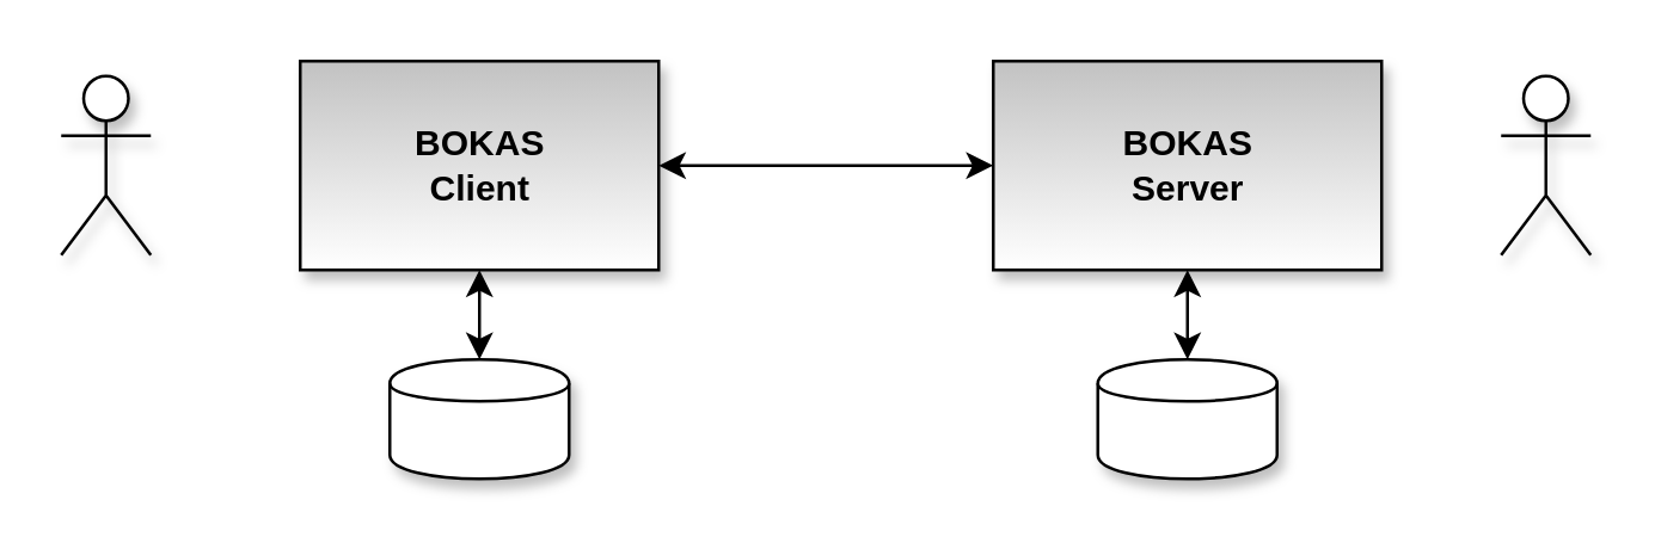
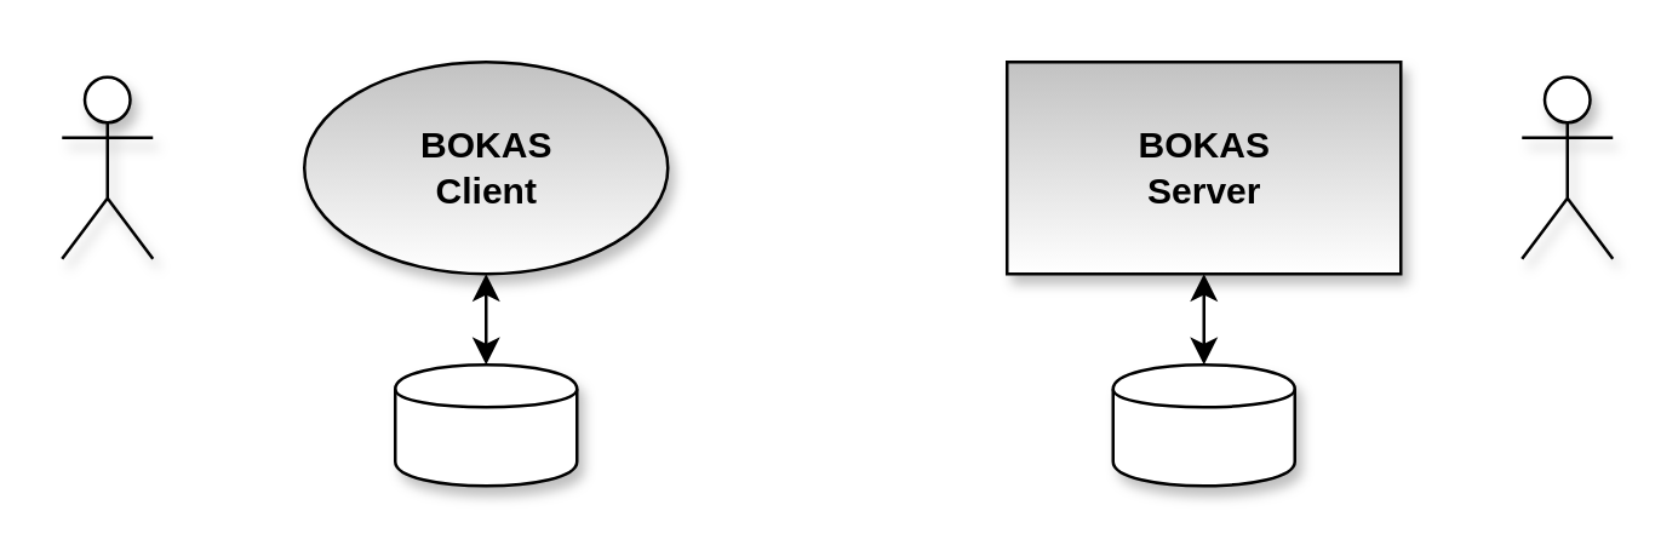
  <mxCell id="0" />
  <mxCell id="1" parent="0" />
- <mxCell id="2" value="BOKAS&lt;br&gt;Client" style="html=1;shadow=1;gradientColor=#C2C2C2;gradientDirection=north;fontStyle=1" parent="1" vertex="1"><mxGeometry x="100" y="20" width="120" height="70" as="geometry" /></mxCell>
+ <mxCell id="2" value="BOKAS&lt;br&gt;Client" style="ellipse;html=1;shadow=1;gradientColor=#C2C2C2;gradientDirection=north;fontStyle=1;" parent="1" vertex="1"><mxGeometry x="100" y="20" width="120" height="70" as="geometry" /></mxCell>
  <mxCell id="3" value="BOKAS&lt;br&gt;Server" style="html=1;shadow=1;gradientColor=#C2C2C2;gradientDirection=north;fontStyle=1" parent="1" vertex="1"><mxGeometry x="332" y="20" width="130" height="70" as="geometry" /></mxCell>
  <mxCell id="4" value="" style="shape=umlActor;verticalLabelPosition=bottom;labelBackgroundColor=#ffffff;verticalAlign=top;html=1;shadow=1;gradientColor=none;" parent="1" vertex="1"><mxGeometry x="20" y="25" width="30" height="60" as="geometry" /></mxCell>
  <mxCell id="5" value="" style="shape=umlActor;verticalLabelPosition=bottom;labelBackgroundColor=#ffffff;verticalAlign=top;html=1;shadow=1;gradientColor=none;" parent="1" vertex="1"><mxGeometry x="502" y="25" width="30" height="60" as="geometry" /></mxCell>
- <mxCell id="6" value="" style="endArrow=classic;startArrow=classic;html=1;entryX=0;entryY=0.5;entryDx=0;entryDy=0;exitX=1;exitY=0.5;exitDx=0;exitDy=0;" parent="1" source="2" target="3" edge="1"><mxGeometry width="50" height="50" relative="1" as="geometry"><mxPoint x="20" y="160" as="sourcePoint" /><mxPoint x="70" y="110" as="targetPoint" /></mxGeometry></mxCell>
  <mxCell id="7" value="" style="shape=cylinder;whiteSpace=wrap;html=1;boundedLbl=1;backgroundOutline=1;shadow=1;gradientColor=none;" parent="1" vertex="1"><mxGeometry x="130" y="120" width="60" height="40" as="geometry" /></mxCell>
  <mxCell id="8" value="" style="endArrow=classic;startArrow=classic;html=1;entryX=0.5;entryY=0;entryDx=0;entryDy=0;exitX=0.5;exitY=1;exitDx=0;exitDy=0;" parent="1" source="2" target="7" edge="1"><mxGeometry width="50" height="50" relative="1" as="geometry"><mxPoint x="230" y="65" as="sourcePoint" /><mxPoint x="350" y="65" as="targetPoint" /></mxGeometry></mxCell>
  <mxCell id="9" value="" style="shape=cylinder;whiteSpace=wrap;html=1;boundedLbl=1;backgroundOutline=1;shadow=1;gradientColor=none;" parent="1" vertex="1"><mxGeometry x="367" y="120" width="60" height="40" as="geometry" /></mxCell>
  <mxCell id="10" value="" style="endArrow=classic;startArrow=classic;html=1;entryX=0.5;entryY=0;entryDx=0;entryDy=0;exitX=0.5;exitY=1;exitDx=0;exitDy=0;" parent="1" target="9" edge="1"><mxGeometry width="50" height="50" relative="1" as="geometry"><mxPoint x="397" y="90" as="sourcePoint" /><mxPoint x="587" y="65" as="targetPoint" /></mxGeometry></mxCell>
